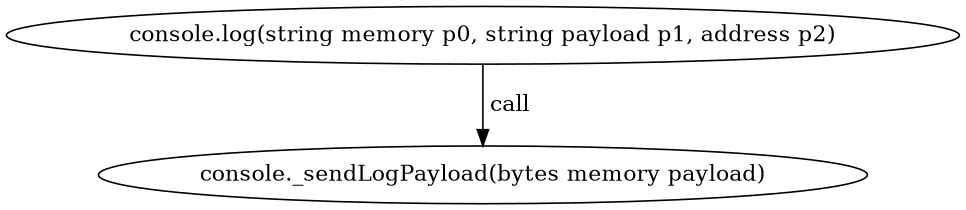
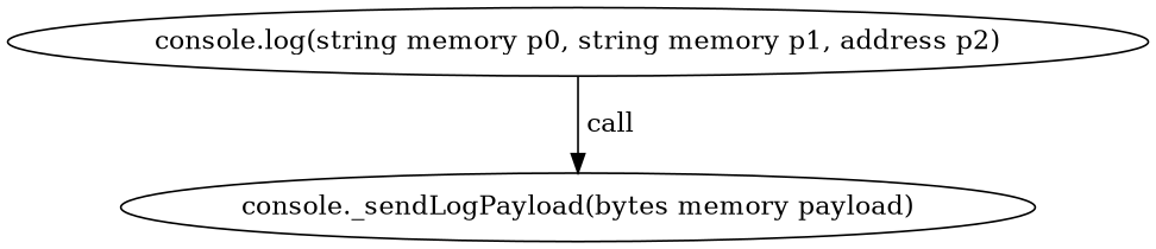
  digraph {
-   "console.log(string memory p0, string memory p1, address p2)" [height=0.5 width=6.9369 label="console.log(string memory p0, string payload p1, address p2)"]
+   "console.log(string memory p0, string memory p1, address p2)" [height=0.5 width=6.9369]
    "console._sendLogPayload(bytes memory payload)" [height=0.5 width=5.7372]
    "console.log(string memory p0, string memory p1, address p2)" -> "console._sendLogPayload(bytes memory payload)" [label=" call"]
  }
